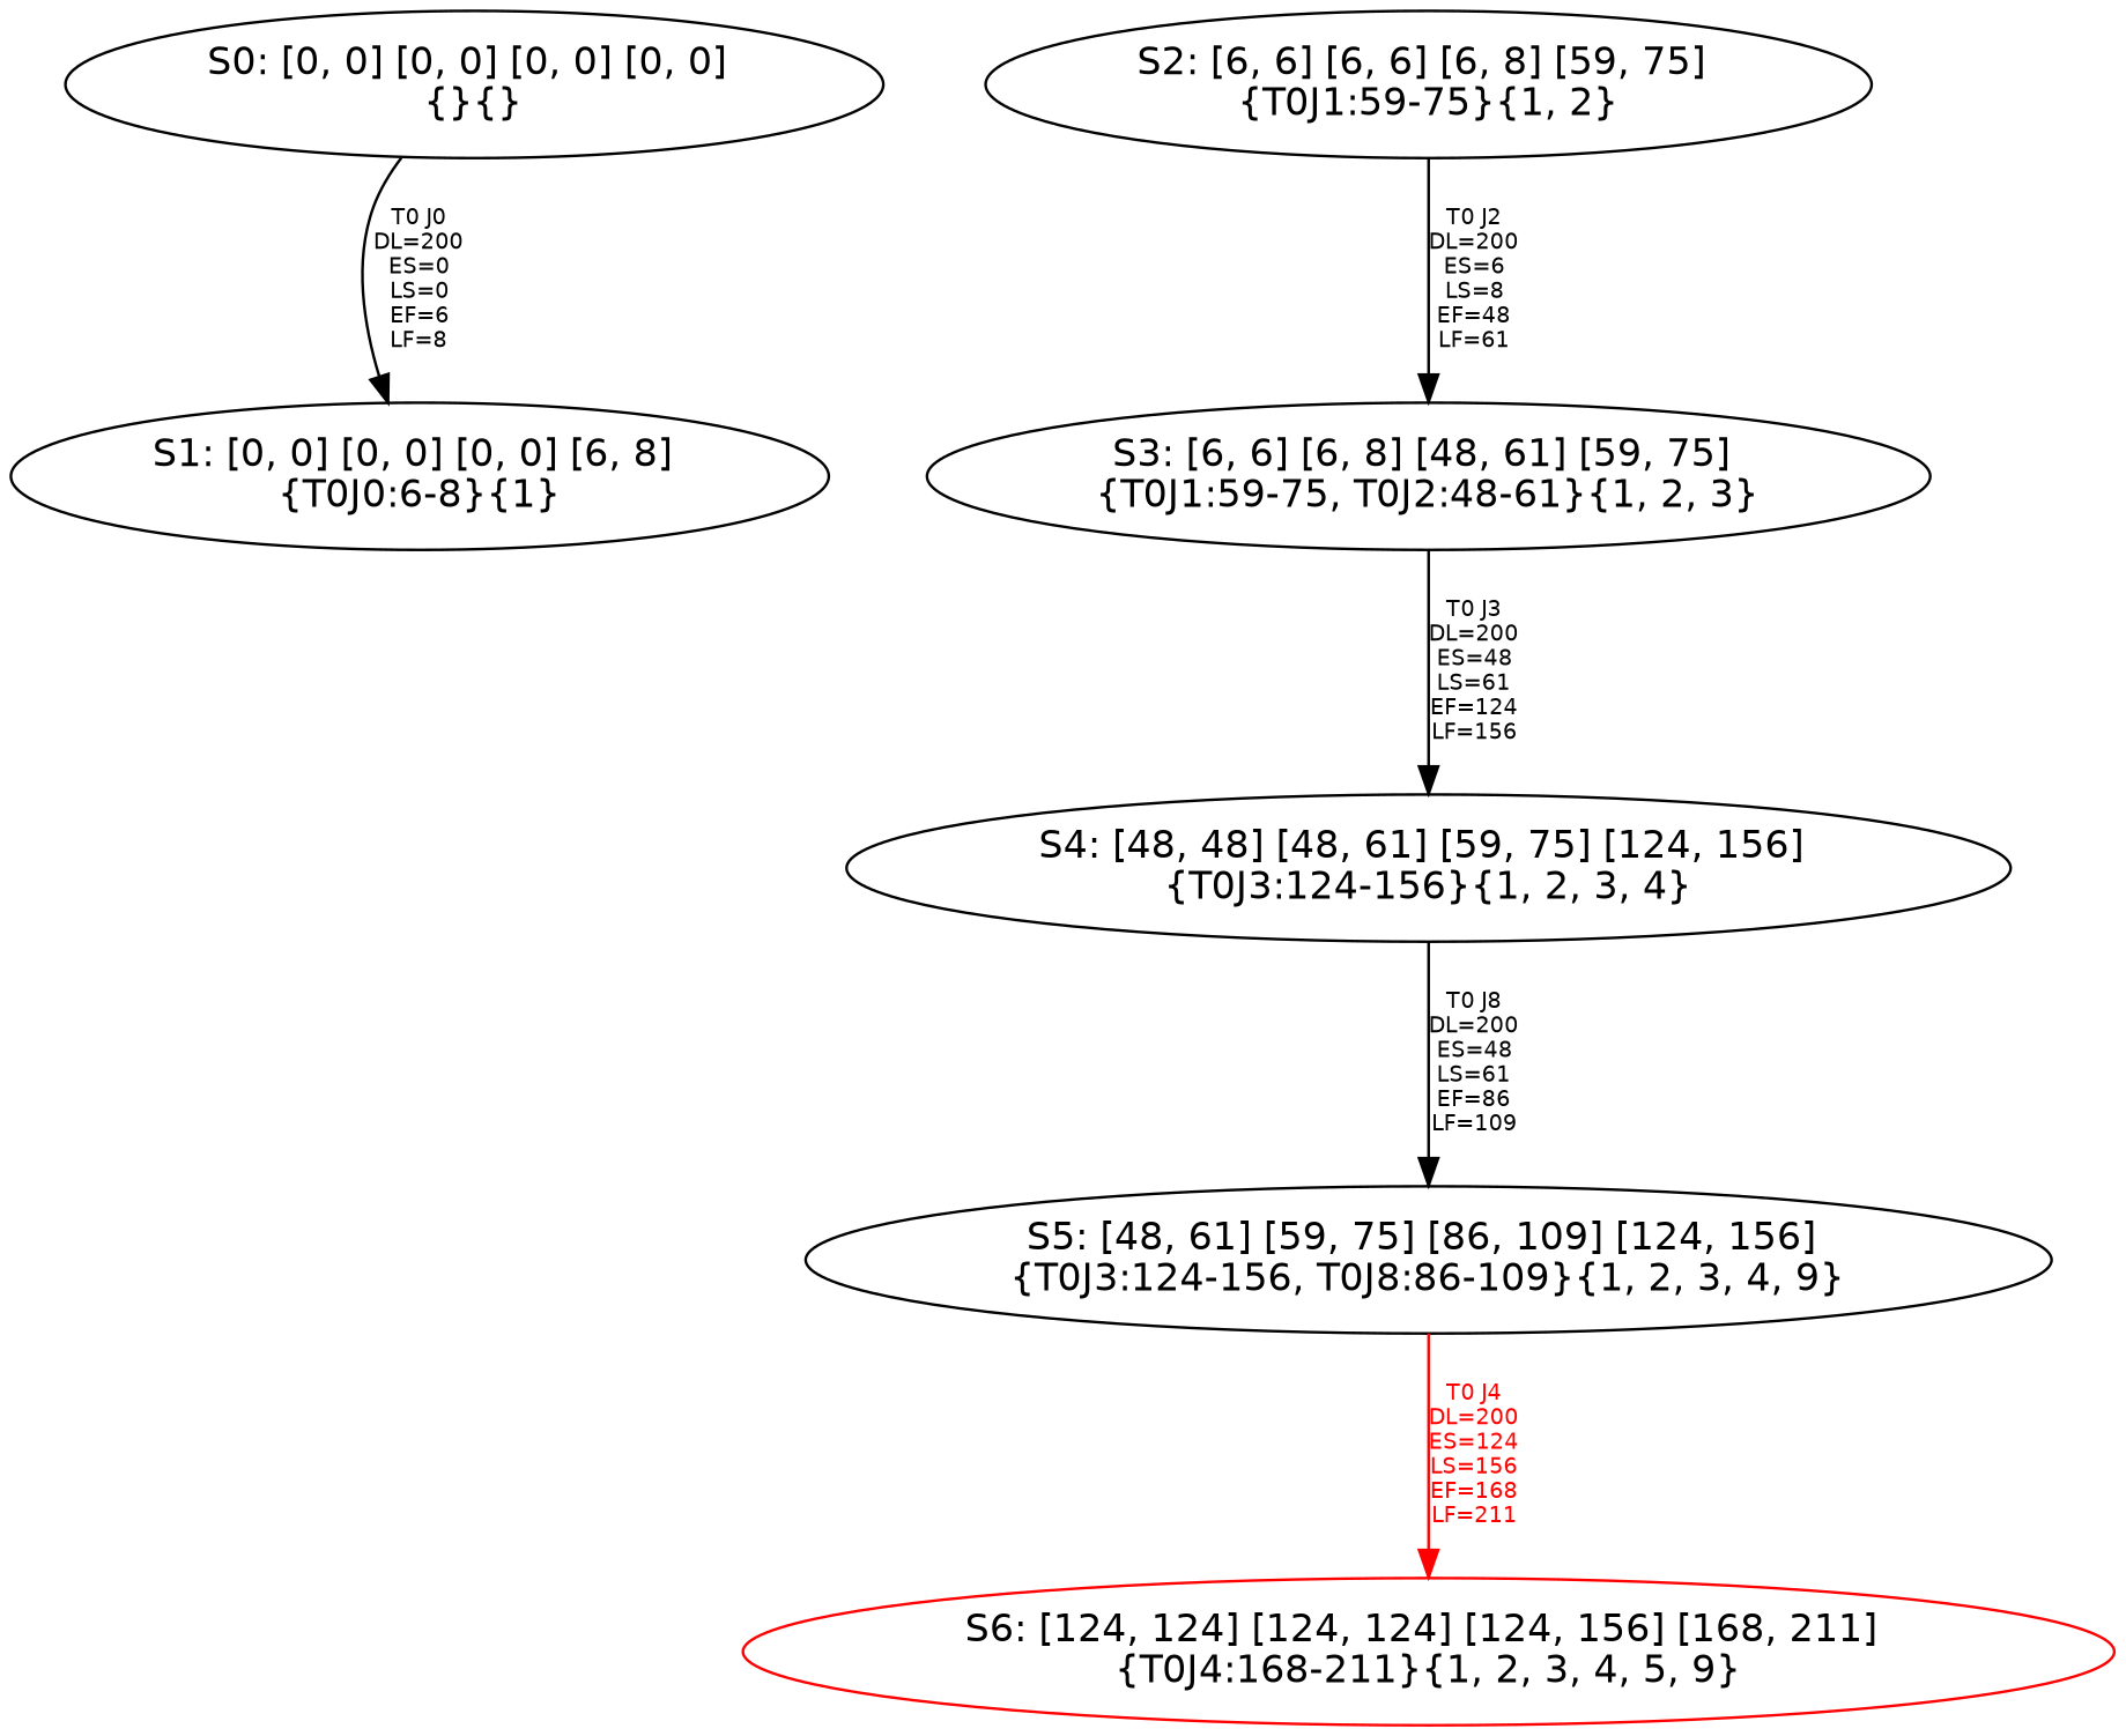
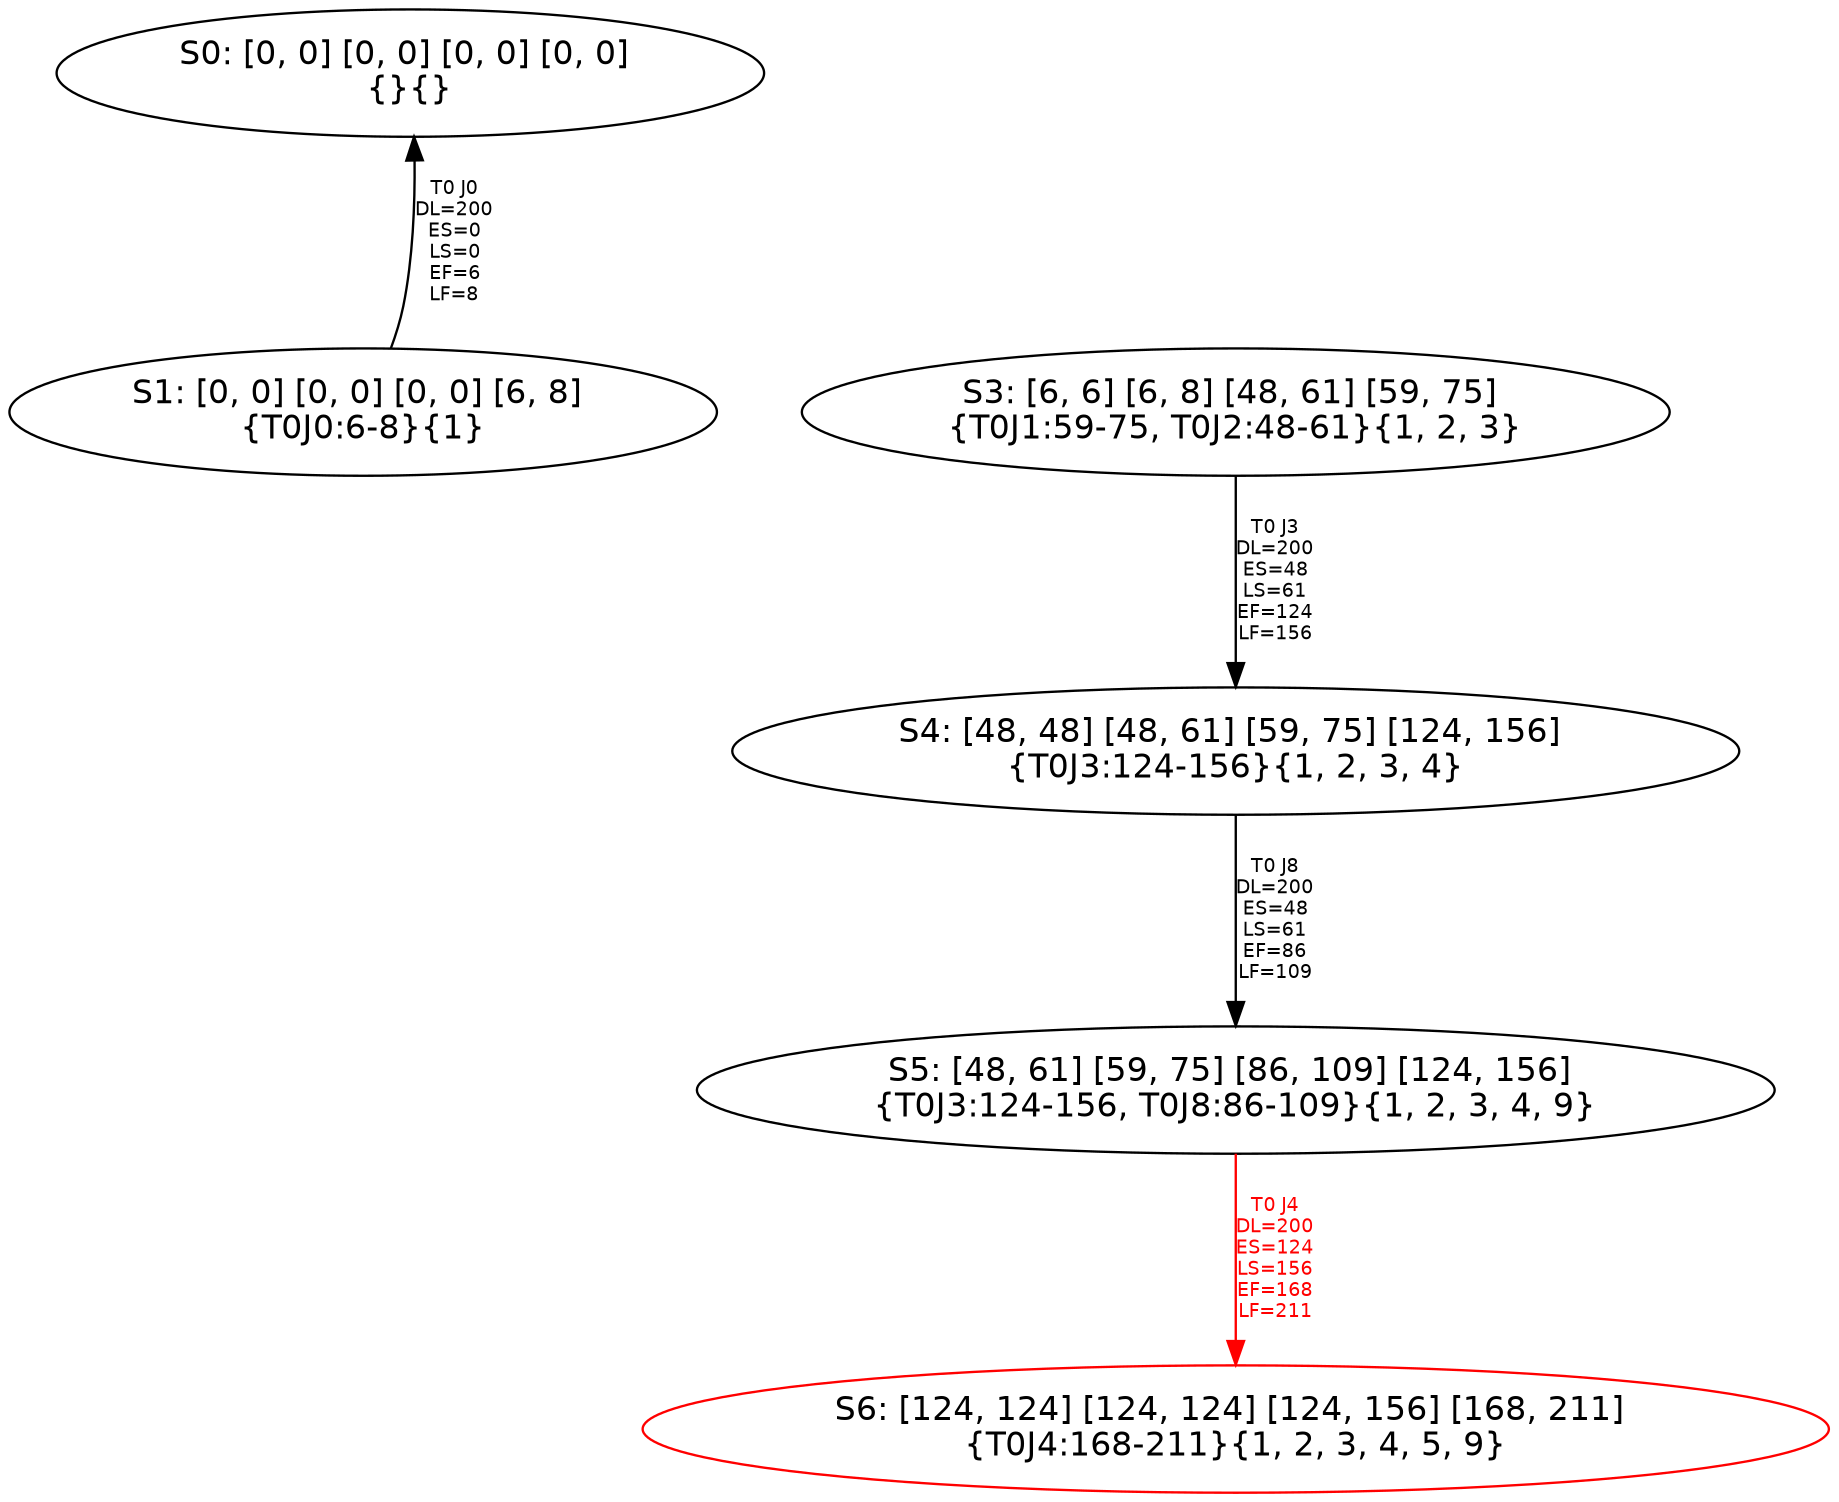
  digraph {
    fontname="DejaVu Sans"
    node [fontname="DejaVu Sans"]
    edge [fontname="DejaVu Sans" fontsize=8]
    n1 [label="S0: [0, 0] [0, 0] [0, 0] [0, 0] \n{}{}"]
    n2 [label="S1: [0, 0] [0, 0] [0, 0] [6, 8] \n{T0J0:6-8}{1}"]
-   n3 [label="S2: [6, 6] [6, 6] [6, 8] [59, 75] \n{T0J1:59-75}{1, 2}"]
    n4 [label="S3: [6, 6] [6, 8] [48, 61] [59, 75] \n{T0J1:59-75, T0J2:48-61}{1, 2, 3}"]
    n5 [label="S4: [48, 48] [48, 61] [59, 75] [124, 156] \n{T0J3:124-156}{1, 2, 3, 4}"]
    n6 [label="S5: [48, 61] [59, 75] [86, 109] [124, 156] \n{T0J3:124-156, T0J8:86-109}{1, 2, 3, 4, 9}"]
    n7 [color=Red label="S6: [124, 124] [124, 124] [124, 156] [168, 211] \n{T0J4:168-211}{1, 2, 3, 4, 5, 9}"]
-   n1 -> n2 [label="T0 J0\nDL=200\nES=0\nLS=0\nEF=6\nLF=8"]
-   n3 -> n4 [label="T0 J2\nDL=200\nES=6\nLS=8\nEF=48\nLF=61"]
+   n2 -> n1 [label="T0 J0\nDL=200\nES=0\nLS=0\nEF=6\nLF=8"]
    n4 -> n5 [label="T0 J3\nDL=200\nES=48\nLS=61\nEF=124\nLF=156"]
    n5 -> n6 [label="T0 J8\nDL=200\nES=48\nLS=61\nEF=86\nLF=109"]
    n6 -> n7 [color=Red fontcolor=Red label="T0 J4\nDL=200\nES=124\nLS=156\nEF=168\nLF=211"]
  }
